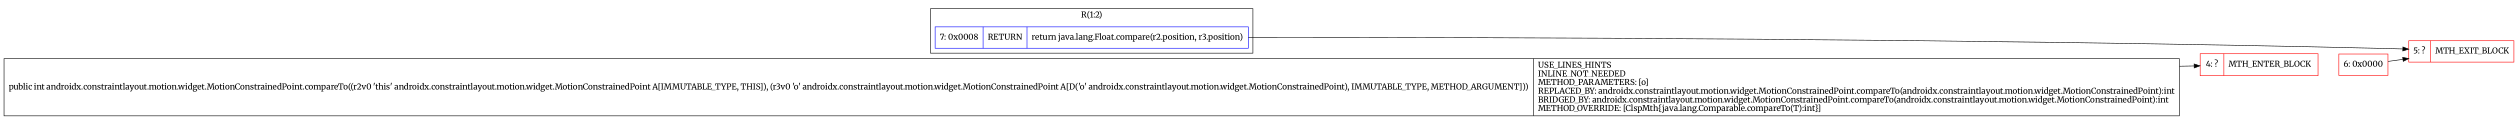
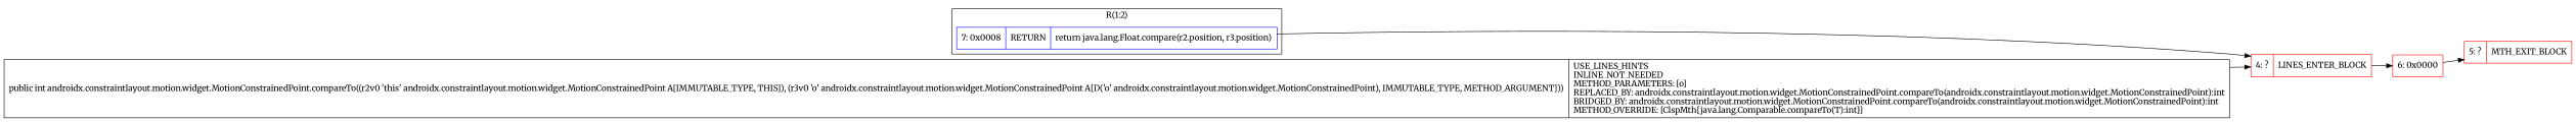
  digraph {
    fontname=Merriweather
    rankdir=LR
    node [color=red fontname=Merriweather shape=record]
    edge [fontname=Merriweather]
    n1 [color=blue label="{7\:\ 0x0008|RETURN\l|return java.lang.Float.compare(r2.position, r3.position)\l}"]
    n2 [label="{5\:\ ?|MTH_EXIT_BLOCK\l}"]
-   n3 [label="{4\:\ ?|MTH_ENTER_BLOCK\l}"]
+   n3 [label="{4\:\ ?|LINES_ENTER_BLOCK\l}"]
    n4 [label="{6\:\ 0x0000}"]
    n5 [label="{public int androidx.constraintlayout.motion.widget.MotionConstrainedPoint.compareTo((r2v0 'this' androidx.constraintlayout.motion.widget.MotionConstrainedPoint A[IMMUTABLE_TYPE, THIS]), (r3v0 'o' androidx.constraintlayout.motion.widget.MotionConstrainedPoint A[D('o' androidx.constraintlayout.motion.widget.MotionConstrainedPoint), IMMUTABLE_TYPE, METHOD_ARGUMENT]))  | USE_LINES_HINTS\lINLINE_NOT_NEEDED\lMETHOD_PARAMETERS: [o]\lREPLACED_BY: androidx.constraintlayout.motion.widget.MotionConstrainedPoint.compareTo(androidx.constraintlayout.motion.widget.MotionConstrainedPoint):int\lBRIDGED_BY: androidx.constraintlayout.motion.widget.MotionConstrainedPoint.compareTo(androidx.constraintlayout.motion.widget.MotionConstrainedPoint):int\lMETHOD_OVERRIDE: [ClspMth\{java.lang.Comparable.compareTo(T):int\}]\l}" color=""]
    subgraph cluster_1 {
      label="R(1:2)"
      n1
    }
-   n1 -> n2
+   n1 -> n3
+   n3 -> n4
    n4 -> n2
    n5 -> n3
  }
